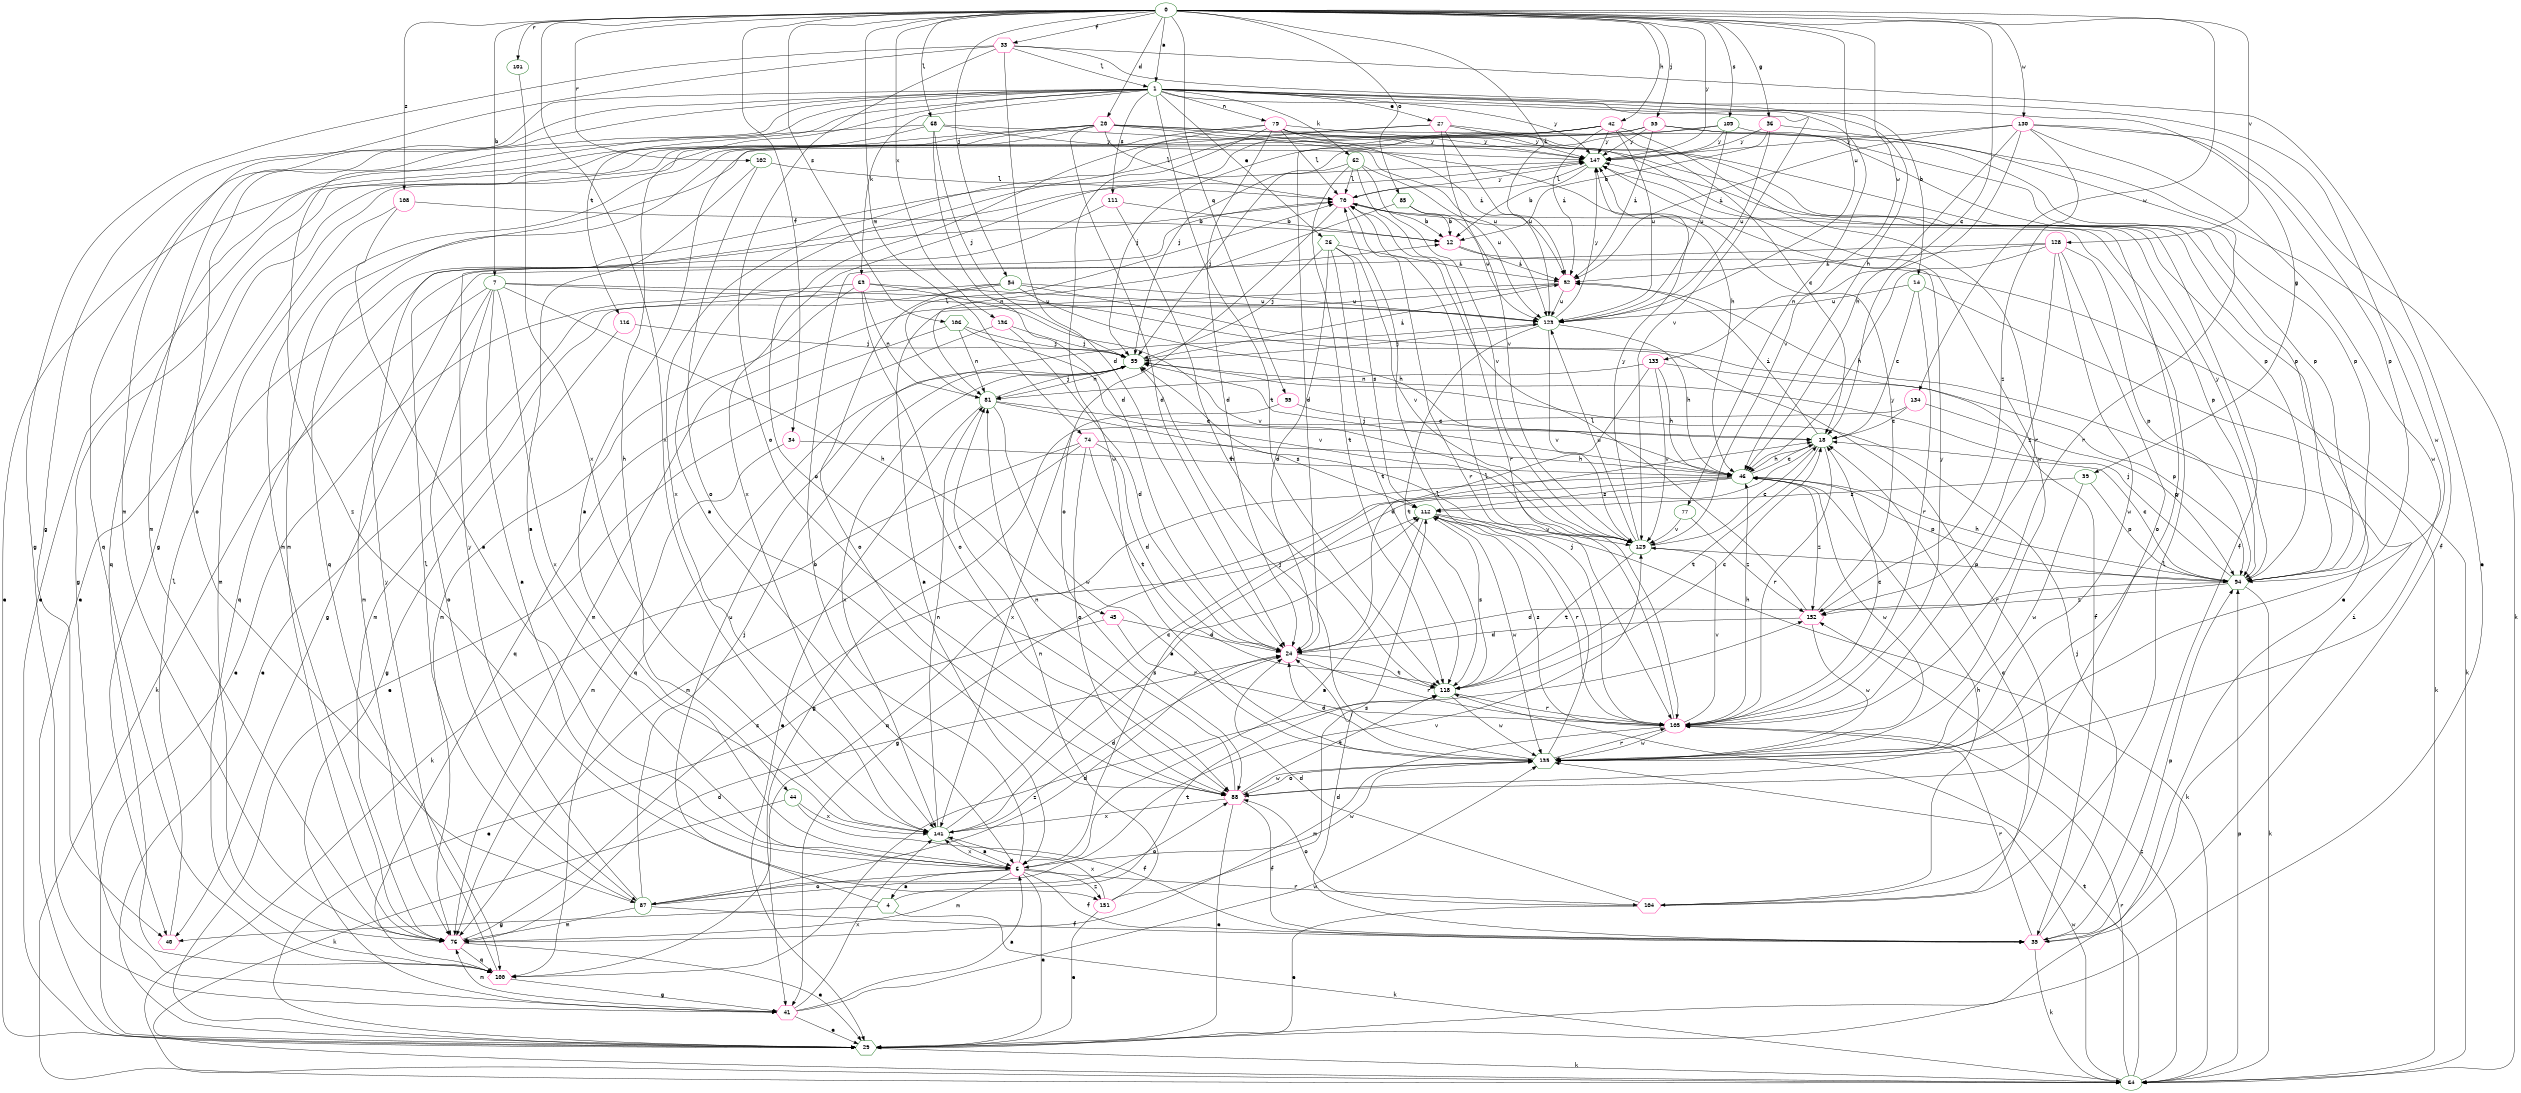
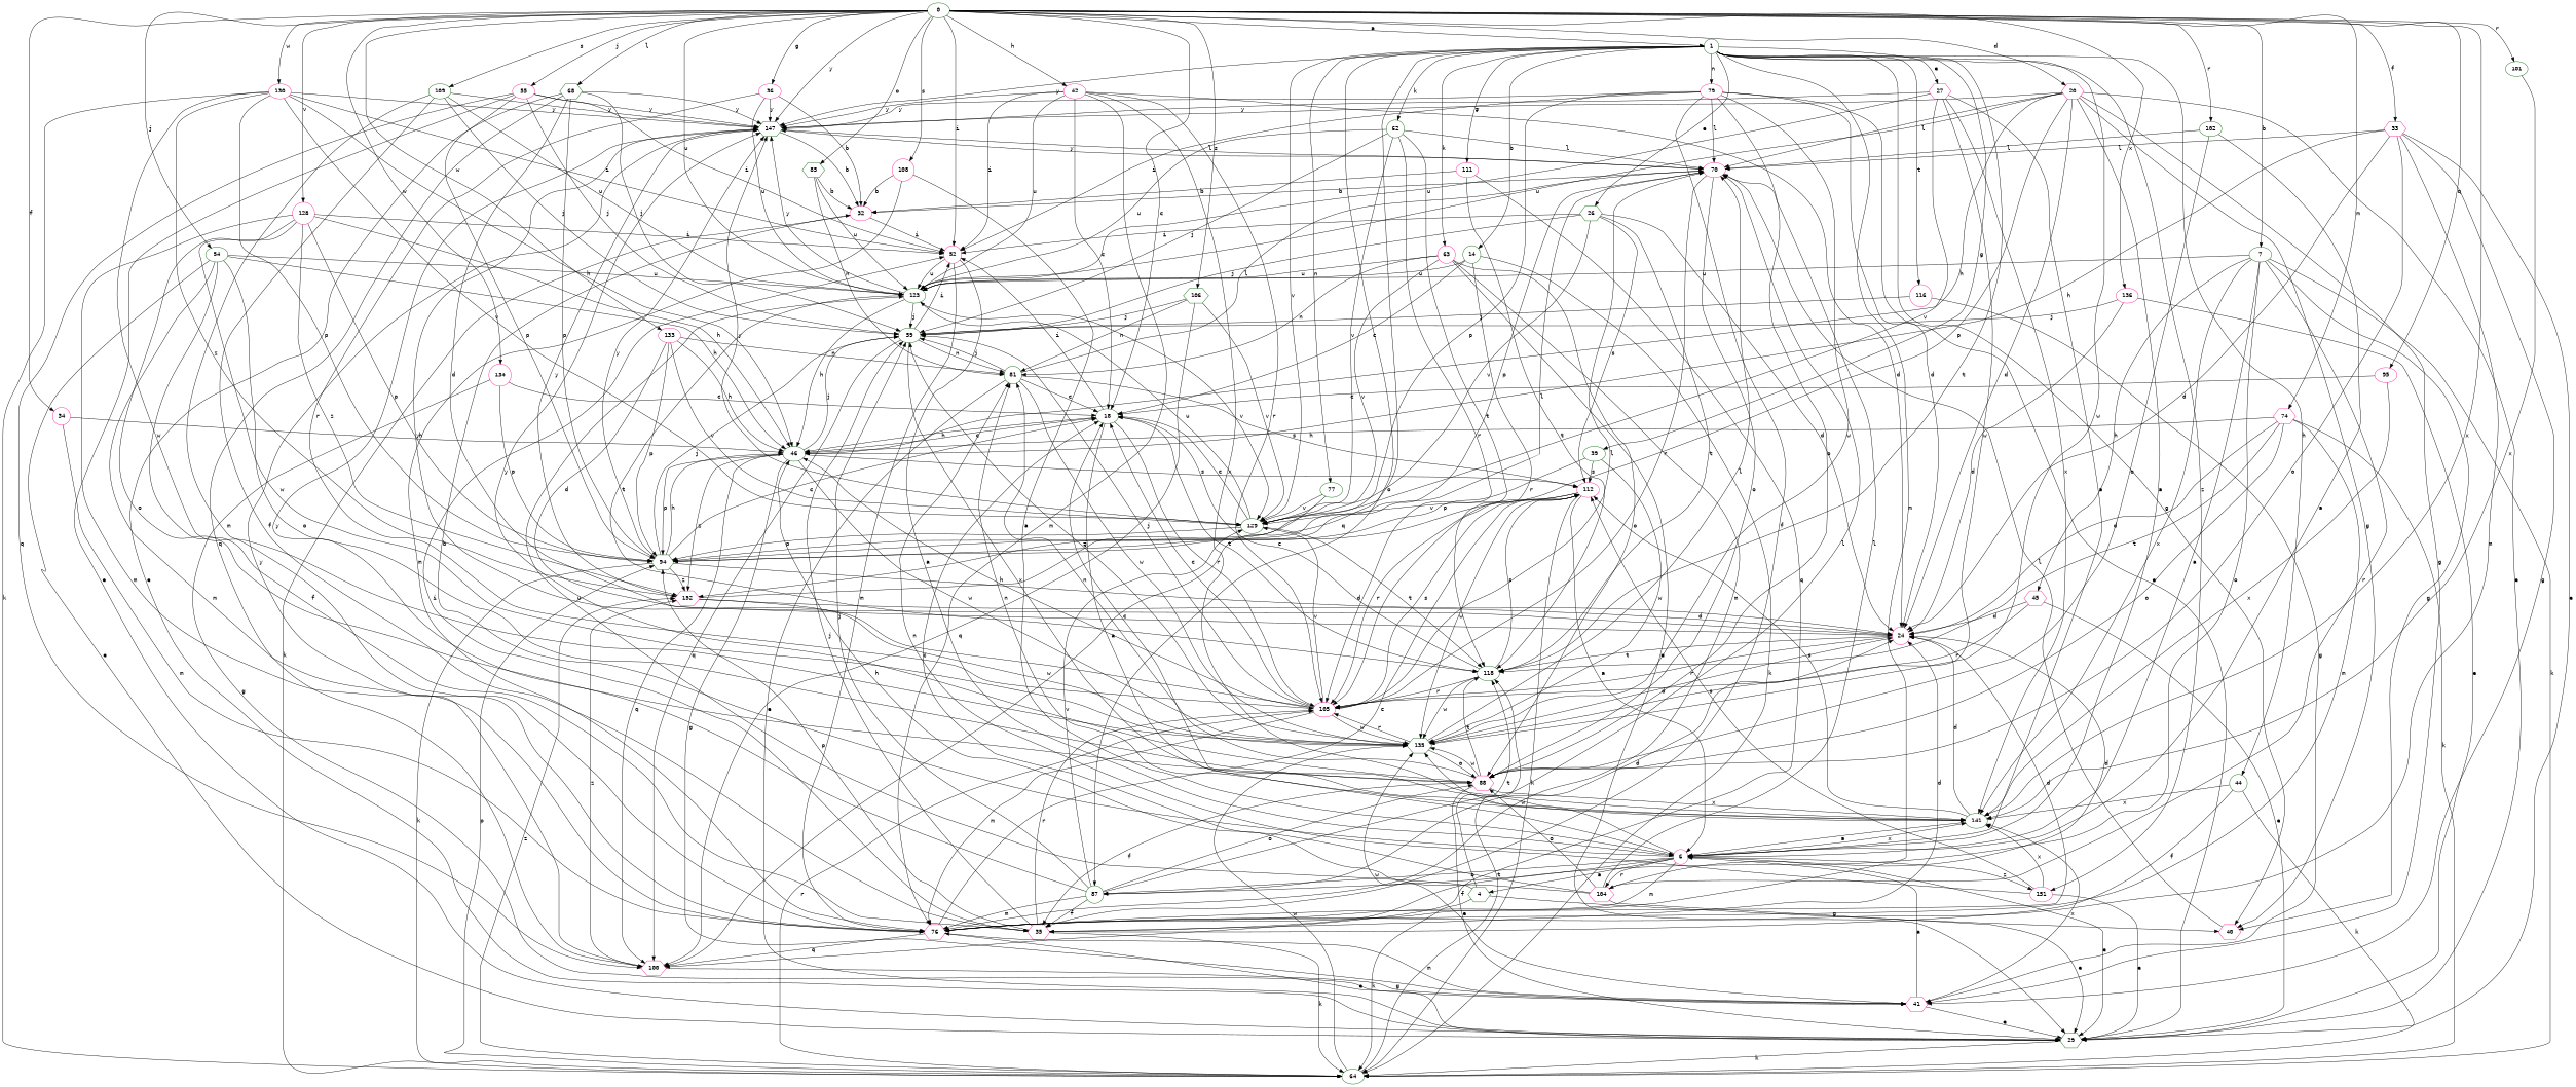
  strict digraph {
    fontname="DejaVu Sans Mono"
    node [color=deeppink fontname="DejaVu Sans Mono" shape=ellipse]
    edge [fontname="DejaVu Sans Mono"]
    0 [color=darkgreen]
    1 [color=darkgreen shape=circle]
    7 [color=darkgreen]
    18 [color=darkgreen]
    20 [shape=hexagon]
    33 [shape=hexagon]
    34 [shape=circle]
    36
    42
    52 [shape=circle]
    54 [color=darkgreen]
    55
    68 [color=darkgreen shape=hexagon]
    74 [shape=hexagon]
    85 [color=darkgreen shape=hexagon]
    95
    101 [color=darkgreen]
    102 [color=darkgreen]
    106 [color=darkgreen shape=hexagon]
    108 [shape=circle]
    109 [color=darkgreen]
    123 [color=darkgreen]
    128 [shape=circle]
    130
    133
    134 [shape=circle]
    136
    141 [color=darkgreen]
    147 [color=darkgreen shape=hexagon]
    n30 [color=darkgreen label=14 shape=circle]
    26 [color=darkgreen shape=hexagon]
    27 [shape=hexagon]
    39 [color=darkgreen]
    40 [shape=hexagon]
    44 [color=darkgreen shape=circle]
    62 [color=darkgreen shape=circle]
    63 [shape=circle]
    76 [shape=hexagon]
    77 [color=darkgreen]
    79
    87 [color=darkgreen shape=circle]
    100 [shape=hexagon]
    111
    116 [shape=circle]
    118 [color=darkgreen]
    129 [color=darkgreen]
    135 [color=darkgreen shape=hexagon]
    151
    64 [color=darkgreen]
    6 [shape=circle]
    104 [shape=hexagon]
    45 [shape=hexagon]
    105
    46 [color=darkgreen]
    29 [color=darkgreen shape=hexagon]
    24 [shape=circle]
    41 [shape=hexagon]
    70
    94 [color=darkgreen shape=hexagon]
    88 [shape=hexagon]
-   12
+   12 [label=32]
    35 [shape=hexagon]
    59 [color=darkgreen]
    81 [color=darkgreen shape=circle]
    152 [shape=hexagon]
-   112 [color=darkgreen]
+   112
    4 [color=darkgreen shape=hexagon]
    0 -> 1 [label=a]
    0 -> 7 [label=b]
    0 -> 18 [label=c]
    0 -> 20 [label=d]
    0 -> 33 [label=f]
    0 -> 34 [label=f]
    0 -> 36 [label=g]
    0 -> 42 [label=h]
    0 -> 52 [label=i]
    0 -> 54 [label=j]
    0 -> 55 [label=j]
    0 -> 68 [label=l]
    0 -> 74 [label=m]
    0 -> 85 [label=o]
    0 -> 95 [label=q]
    0 -> 101 [label=r]
    0 -> 102 [label=r]
    0 -> 106 [label=s]
    0 -> 108 [label=s]
    0 -> 109 [label=s]
    0 -> 123 [label=u]
    0 -> 128 [label=v]
    0 -> 130 [label=w]
    0 -> 133 [label=w]
    0 -> 134 [label=w]
    0 -> 136 [label=x]
    0 -> 141 [label=x]
    0 -> 147 [label=y]
    1 -> 147 [label=y]
    1 -> n30 [label=b]
    1 -> 26 [label=e]
    1 -> 27 [label=e]
    1 -> 39 [label=g]
    1 -> 40 [label=g]
    1 -> 44 [label=h]
    1 -> 62 [label=k]
    1 -> 63 [label=k]
    1 -> 76 [label=m]
    1 -> 77 [label=n]
    1 -> 79 [label=n]
    1 -> 87 [label=o]
    1 -> 100 [label=q]
    1 -> 111 [label=s]
    1 -> 116 [label=t]
    1 -> 118 [label=t]
    1 -> 129 [label=v]
    1 -> 135 [label=w]
    1 -> 151 [label=z]
    7 -> 123 [label=u]
    7 -> 141 [label=x]
    7 -> 40 [label=g]
    7 -> 87 [label=o]
    7 -> 64 [label=k]
    7 -> 6 [label=a]
    7 -> 104 [label=r]
    7 -> 45 [label=h]
    18 -> 52 [label=i]
    18 -> 118 [label=t]
    18 -> 6 [label=a]
    18 -> 105 [label=r]
    18 -> 46 [label=h]
    20 -> 123 [label=u]
    20 -> 147 [label=y]
    20 -> 40 [label=g]
    20 -> 6 [label=a]
    20 -> 46 [label=h]
    20 -> 29 [label=e]
    20 -> 24 [label=d]
    20 -> 41 [label=g]
    20 -> 70 [label=l]
    20 -> 94 [label=p]
    33 -> 76 [label=m]
    33 -> 46 [label=h]
    33 -> 29 [label=e]
    33 -> 24 [label=d]
    33 -> 41 [label=g]
-   33 -> 1 [label=l]
+   33 -> 70 [label=l]
    33 -> 88 [label=o]
    34 -> 76 [label=m]
    34 -> 46 [label=h]
    36 -> 123 [label=u]
    36 -> 147 [label=y]
    36 -> 105 [label=r]
    36 -> 12 [label=b]
    42 -> 18 [label=c]
    42 -> 52 [label=i]
    42 -> 123 [label=u]
    42 -> 141 [label=x]
    42 -> 147 [label=y]
    42 -> 76 [label=m]
    42 -> 105 [label=r]
    42 -> 24 [label=d]
    52 -> 123 [label=u]
    52 -> 76 [label=m]
    52 -> 6 [label=a]
    54 -> 123 [label=u]
    54 -> 76 [label=m]
    54 -> 46 [label=h]
    54 -> 29 [label=e]
    54 -> 88 [label=o]
    54 -> 35 [label=f]
    55 -> 52 [label=i]
    55 -> 147 [label=y]
    55 -> 100 [label=q]
    55 -> 29 [label=e]
    55 -> 94 [label=p]
    55 -> 59 [label=j]
    68 -> 147 [label=y]
    68 -> 100 [label=q]
    68 -> 29 [label=e]
    68 -> 24 [label=d]
    68 -> 94 [label=p]
    68 -> 59 [label=j]
    74 -> 76 [label=m]
    74 -> 118 [label=t]
    74 -> 64 [label=k]
    74 -> 46 [label=h]
    74 -> 24 [label=d]
    74 -> 88 [label=o]
    85 -> 123 [label=u]
    85 -> 12 [label=b]
    85 -> 81 [label=n]
    95 -> 18 [label=c]
    95 -> 141 [label=x]
    101 -> 141 [label=x]
    102 -> 6 [label=a]
    102 -> 70 [label=l]
    102 -> 88 [label=o]
    106 -> 100 [label=q]
    106 -> 129 [label=v]
    106 -> 59 [label=j]
    106 -> 81 [label=n]
    108 -> 76 [label=m]
    108 -> 6 [label=a]
    108 -> 12 [label=b]
    109 -> 123 [label=u]
    109 -> 147 [label=y]
    109 -> 76 [label=m]
    109 -> 35 [label=f]
    109 -> 59 [label=j]
    123 -> 147 [label=y]
    123 -> 118 [label=t]
    123 -> 129 [label=v]
    123 -> 46 [label=h]
    123 -> 59 [label=j]
    128 -> 52 [label=i]
    128 -> 76 [label=m]
    128 -> 135 [label=w]
    128 -> 46 [label=h]
    128 -> 94 [label=p]
    128 -> 88 [label=o]
    128 -> 152 [label=z]
    130 -> 52 [label=i]
    130 -> 147 [label=y]
    130 -> 129 [label=v]
    130 -> 135 [label=w]
    130 -> 64 [label=k]
    130 -> 46 [label=h]
    130 -> 94 [label=p]
    130 -> 152 [label=z]
    133 -> 129 [label=v]
    133 -> 46 [label=h]
    133 -> 24 [label=d]
    133 -> 94 [label=p]
    133 -> 81 [label=n]
    134 -> 18 [label=c]
    134 -> 41 [label=g]
    134 -> 94 [label=p]
    136 -> 29 [label=e]
    136 -> 24 [label=d]
    136 -> 59 [label=j]
    141 -> 18 [label=c]
    141 -> 6 [label=a]
    141 -> 24 [label=d]
    141 -> 81 [label=n]
    141 -> 112 [label=s]
    147 -> 70 [label=l]
    147 -> 12 [label=b]
    n30 -> 18 [label=c]
    n30 -> 123 [label=u]
    n30 -> 64 [label=k]
    n30 -> 105 [label=r]
    26 -> 52 [label=i]
    26 -> 118 [label=t]
    26 -> 129 [label=v]
    26 -> 24 [label=d]
    26 -> 59 [label=j]
    26 -> 112 [label=s]
    27 -> 123 [label=u]
    27 -> 141 [label=x]
    27 -> 147 [label=y]
    27 -> 129 [label=v]
    27 -> 135 [label=w]
    27 -> 6 [label=a]
    39 -> 135 [label=w]
    39 -> 94 [label=p]
    39 -> 112 [label=s]
    40 -> 70 [label=l]
    44 -> 141 [label=x]
    44 -> 64 [label=k]
    44 -> 35 [label=f]
    62 -> 123 [label=u]
    62 -> 118 [label=t]
    62 -> 129 [label=v]
    62 -> 105 [label=r]
    62 -> 70 [label=l]
    62 -> 59 [label=j]
    63 -> 123 [label=u]
    63 -> 76 [label=m]
    63 -> 129 [label=v]
    63 -> 29 [label=e]
    63 -> 88 [label=o]
    63 -> 81 [label=n]
    76 -> 100 [label=q]
    76 -> 29 [label=e]
    76 -> 24 [label=d]
-   76 -> 112 [label=s]
+   76 -> 112 [label=c]
    77 -> 129 [label=v]
    77 -> 152 [label=z]
    79 -> 52 [label=i]
    79 -> 147 [label=y]
    79 -> 135 [label=w]
    79 -> 29 [label=e]
    79 -> 24 [label=d]
    79 -> 70 [label=l]
    79 -> 94 [label=p]
    79 -> 88 [label=o]
    79 -> 35 [label=f]
    87 -> 147 [label=y]
    87 -> 76 [label=m]
    87 -> 129 [label=v]
    87 -> 24 [label=d]
    87 -> 70 [label=l]
    87 -> 88 [label=o]
    87 -> 35 [label=f]
    87 -> 59 [label=j]
    100 -> 147 [label=y]
    100 -> 41 [label=g]
    100 -> 152 [label=z]
    111 -> 100 [label=q]
    111 -> 118 [label=t]
    111 -> 12 [label=b]
    116 -> 41 [label=g]
    116 -> 59 [label=j]
    118 -> 18 [label=c]
    118 -> 135 [label=w]
    118 -> 105 [label=r]
    118 -> 112 [label=s]
    129 -> 18 [label=c]
    129 -> 123 [label=u]
    129 -> 147 [label=y]
    129 -> 118 [label=t]
    129 -> 94 [label=p]
    135 -> 105 [label=r]
    135 -> 24 [label=d]
    135 -> 70 [label=l]
    135 -> 88 [label=o]
    135 -> 59 [label=j]
    151 -> 141 [label=x]
    151 -> 29 [label=e]
    151 -> 81 [label=n]
    151 -> 112 [label=s]
    64 -> 118 [label=t]
    64 -> 135 [label=w]
    64 -> 105 [label=r]
    64 -> 94 [label=p]
    64 -> 152 [label=z]
    6 -> 141 [label=x]
    6 -> 76 [label=m]
    6 -> 87 [label=o]
    6 -> 135 [label=w]
    6 -> 151 [label=z]
    6 -> 104 [label=r]
    6 -> 29 [label=e]
    6 -> 12 [label=b]
    6 -> 35 [label=f]
    6 -> 4 [label=a]
    104 -> 18 [label=c]
    104 -> 46 [label=h]
    104 -> 29 [label=e]
    104 -> 24 [label=d]
    104 -> 70 [label=l]
    104 -> 88 [label=o]
    45 -> 105 [label=r]
    45 -> 29 [label=e]
    45 -> 24 [label=d]
    105 -> 18 [label=c]
    105 -> 147 [label=y]
    105 -> 76 [label=m]
    105 -> 129 [label=v]
    105 -> 135 [label=w]
    105 -> 46 [label=h]
    105 -> 70 [label=l]
    105 -> 59 [label=j]
    105 -> 112 [label=s]
    46 -> 18 [label=c]
    46 -> 100 [label=q]
    46 -> 135 [label=w]
    46 -> 41 [label=g]
    46 -> 94 [label=p]
    46 -> 59 [label=j]
    46 -> 152 [label=z]
    46 -> 112 [label=s]
    29 -> 64 [label=k]
    24 -> 118 [label=t]
    24 -> 105 [label=r]
    41 -> 141 [label=x]
    41 -> 76 [label=m]
    41 -> 135 [label=w]
    41 -> 6 [label=a]
    41 -> 29 [label=e]
    70 -> 147 [label=y]
    70 -> 105 [label=r]
    70 -> 94 [label=p]
    70 -> 88 [label=o]
    70 -> 12 [label=b]
    94 -> 18 [label=c]
    94 -> 147 [label=y]
    94 -> 64 [label=k]
    94 -> 46 [label=h]
    94 -> 24 [label=d]
    94 -> 59 [label=j]
    94 -> 152 [label=z]
    88 -> 141 [label=x]
    88 -> 147 [label=y]
    88 -> 118 [label=t]
    88 -> 135 [label=w]
    88 -> 29 [label=e]
    88 -> 35 [label=f]
    88 -> 81 [label=n]
    12 -> 52 [label=i]
    12 -> 64 [label=k]
    35 -> 52 [label=i]
    35 -> 64 [label=k]
    35 -> 105 [label=r]
    35 -> 24 [label=d]
    35 -> 94 [label=p]
    35 -> 59 [label=j]
    59 -> 52 [label=i]
    59 -> 141 [label=x]
    59 -> 100 [label=q]
    59 -> 81 [label=n]
    81 -> 18 [label=c]
    81 -> 135 [label=w]
    81 -> 29 [label=e]
    81 -> 70 [label=l]
    81 -> 59 [label=j]
    81 -> 112 [label=s]
    152 -> 147 [label=y]
    152 -> 135 [label=w]
    152 -> 24 [label=d]
    152 -> 70 [label=l]
    112 -> 129 [label=v]
    112 -> 135 [label=w]
    112 -> 64 [label=k]
    112 -> 6 [label=a]
    112 -> 105 [label=r]
    4 -> 123 [label=u]
    4 -> 40 [label=g]
    4 -> 118 [label=t]
    4 -> 64 [label=k]
  }
